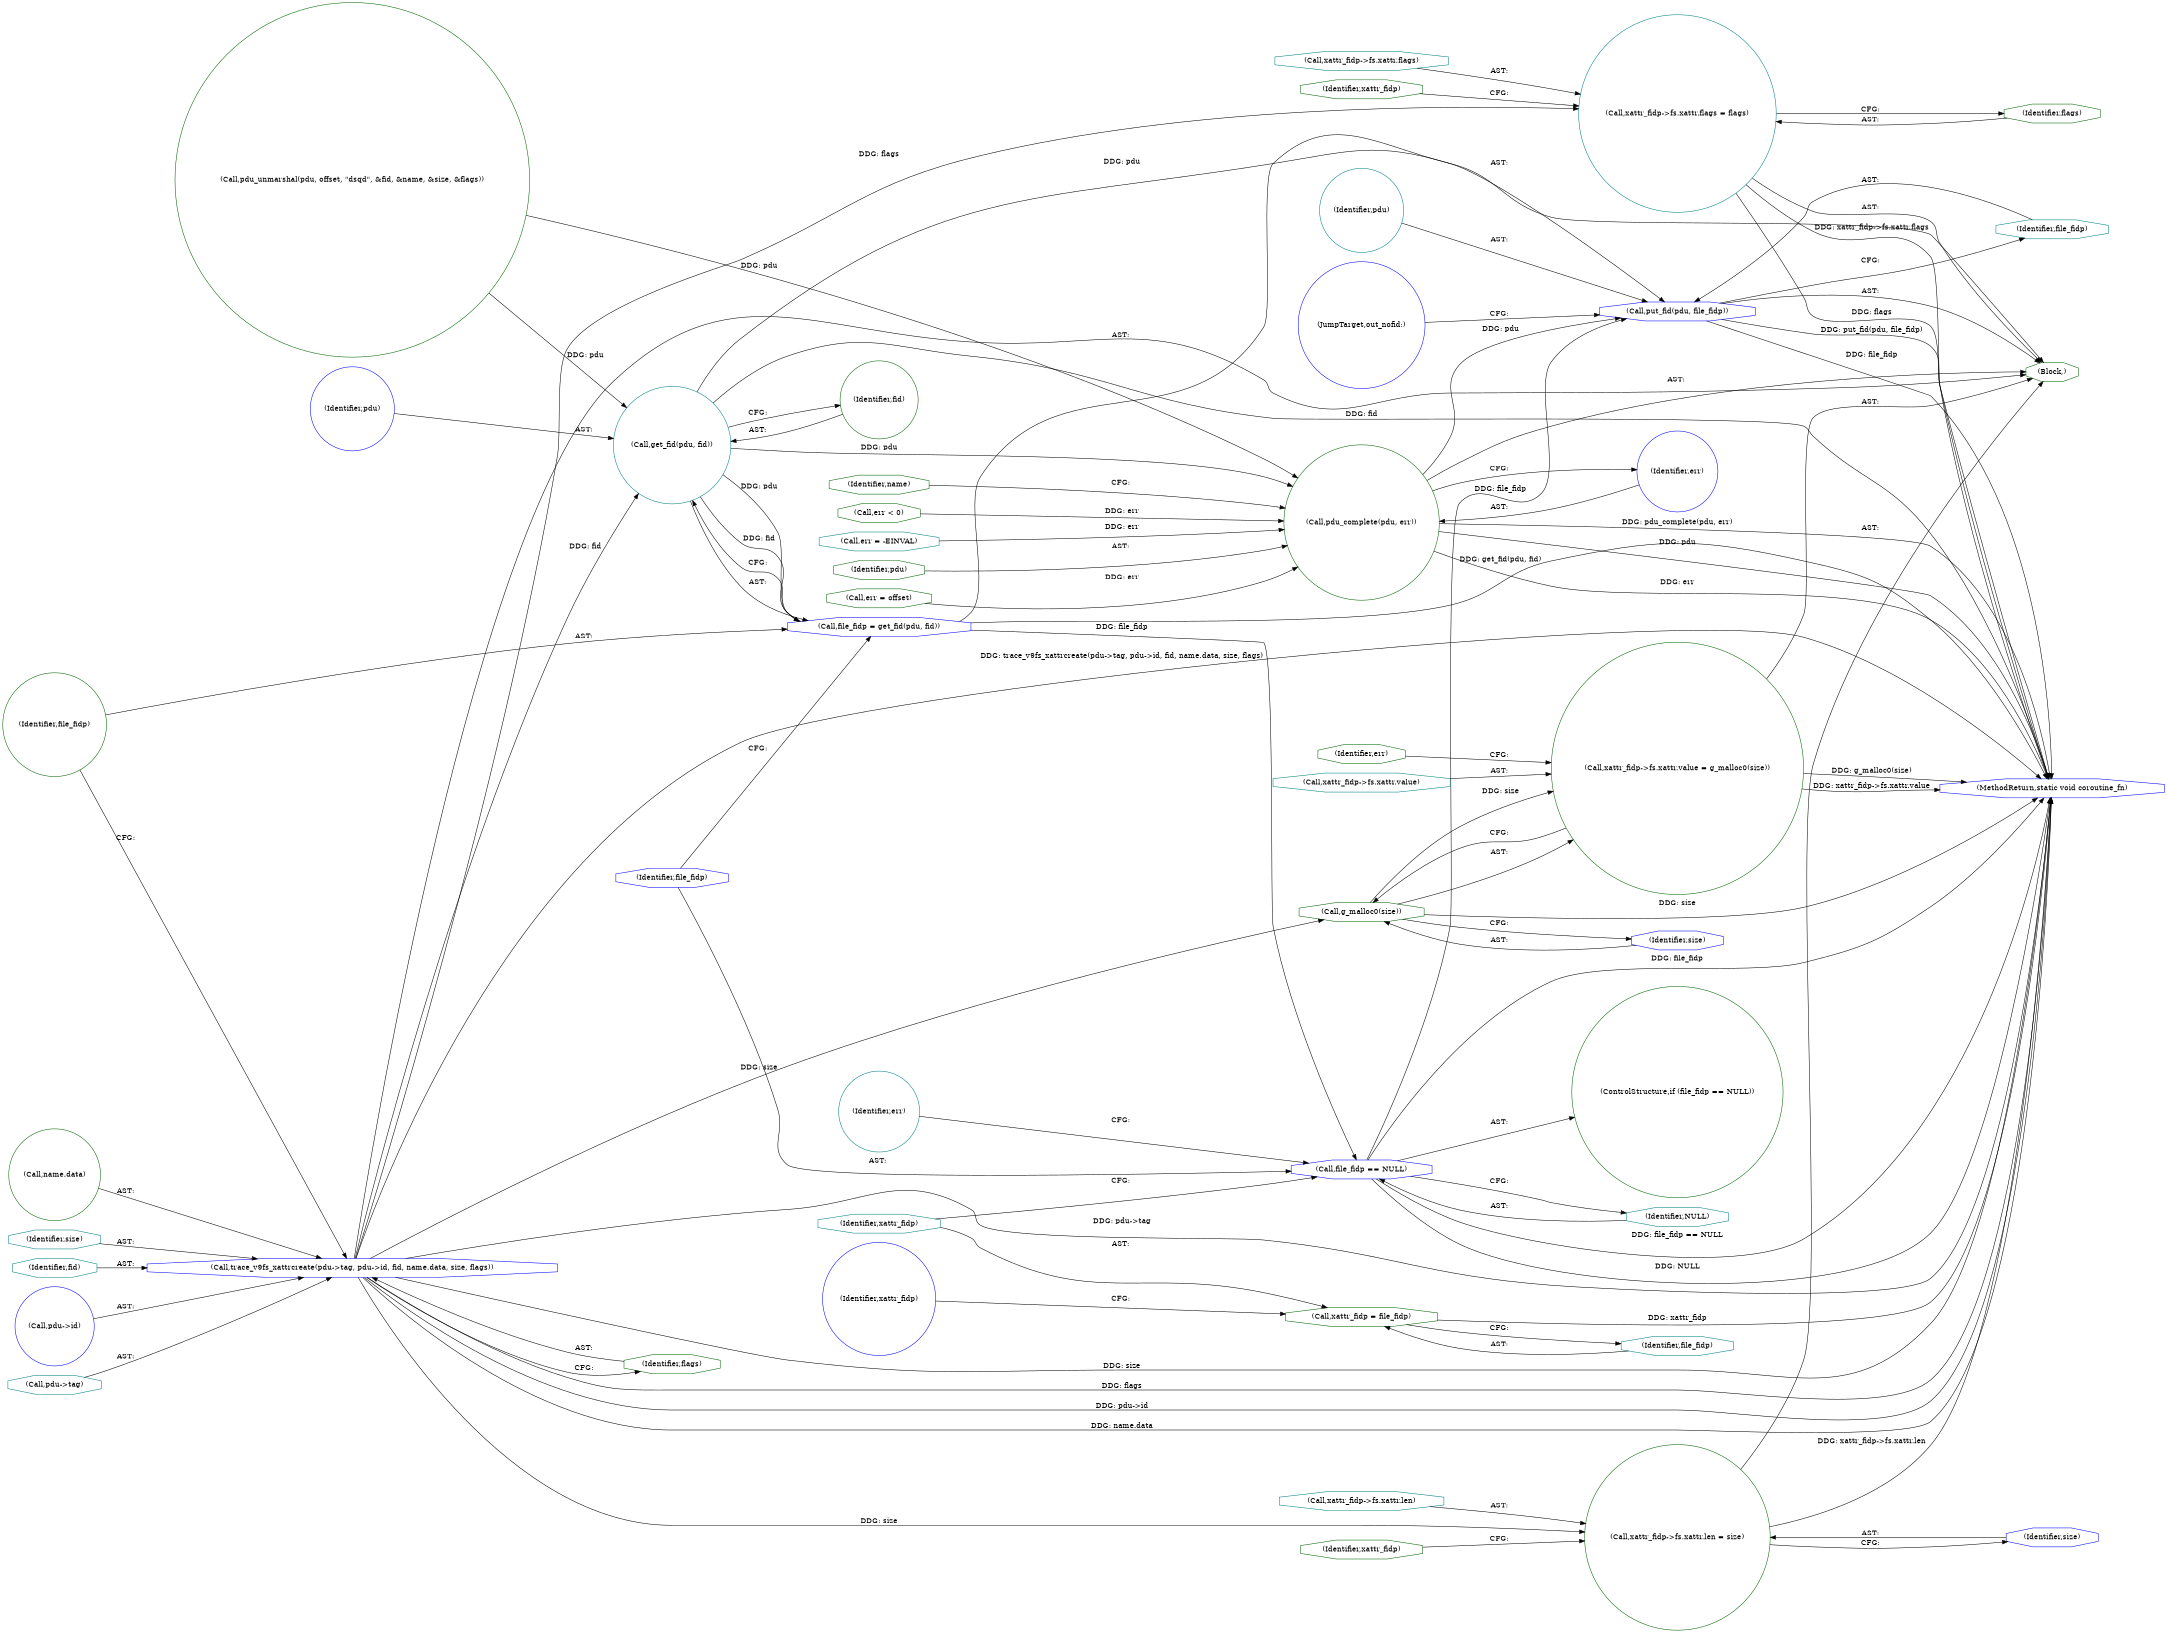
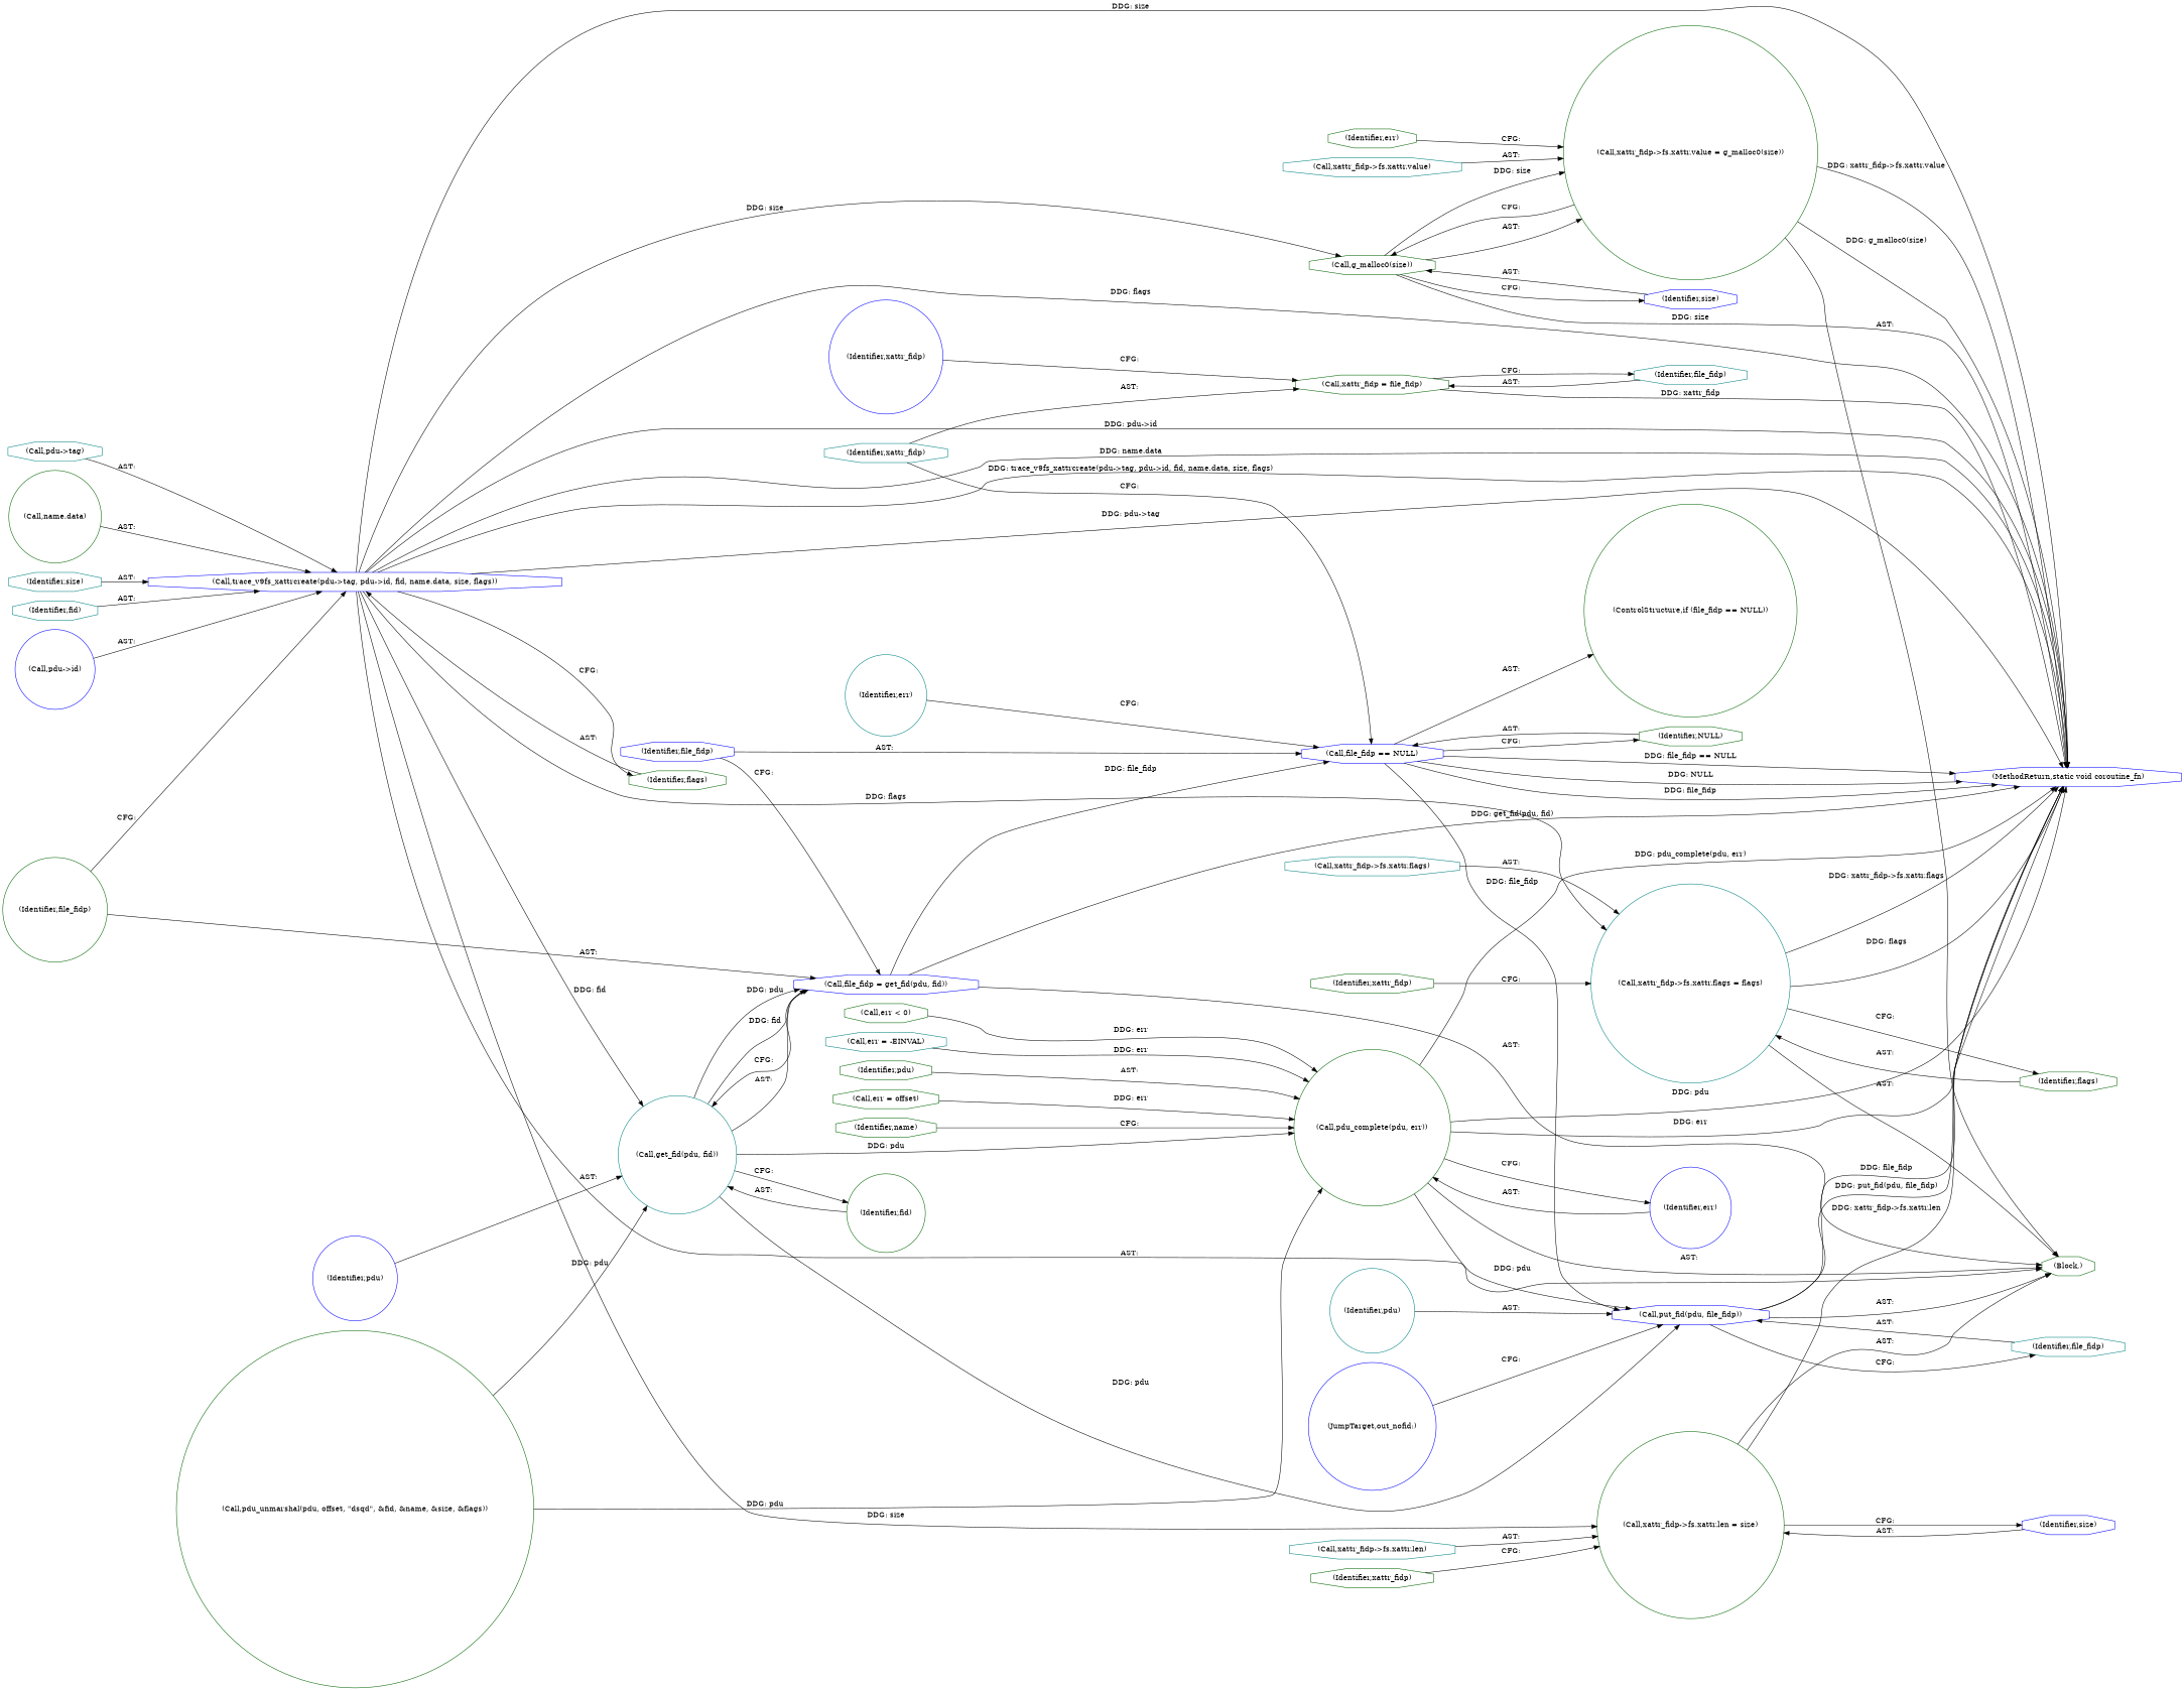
  digraph {
    rankdir=LR
    node [color=darkgreen shape=octagon]
    n1 [color=blue label="(Call,trace_v9fs_xattrcreate(pdu->tag, pdu->id, fid, name.data, size, flags))"]
    n2 [color=teal label="(Call,get_fid(pdu, fid))" shape=circle]
    n3 [label="(Call,xattr_fidp->fs.xattr.len = size)" shape=circle]
    n4 [color=teal label="(Call,xattr_fidp->fs.xattr.flags = flags)" shape=circle]
    n5 [label="(Call,g_malloc0(size))"]
    n6 [label="(Identifier,flags)"]
    n7 [color=blue label="(MethodReturn,static void coroutine_fn)"]
    n8 [label="(Block,)"]
    n9 [color=blue label="(Call,file_fidp = get_fid(pdu, fid))"]
    n10 [color=blue label="(Call,put_fid(pdu, file_fidp))"]
    n11 [label="(Call,pdu_complete(pdu, err))" shape=circle]
    n12 [label="(Identifier,fid)" shape=circle]
    n13 [color=blue label="(Identifier,size)"]
    n14 [label="(Identifier,flags)"]
    n15 [label="(Call,xattr_fidp->fs.xattr.value = g_malloc0(size))" shape=circle]
    n16 [color=blue label="(Identifier,size)"]
    n17 [color=blue label="(Call,file_fidp == NULL)"]
    n18 [color=teal label="(Identifier,file_fidp)"]
    n19 [color=blue label="(Identifier,err)" shape=circle]
    n20 [label="(ControlStructure,if (file_fidp == NULL))" shape=circle]
-   n21 [color=teal label="(Identifier,NULL)"]
+   n21 [label="(Identifier,NULL)"]
    n22 [label="(Call,xattr_fidp = file_fidp)"]
    n23 [color=teal label="(Identifier,file_fidp)"]
    n24 [color=blue label="(JumpTarget,out_nofid:)" shape=circle]
    n25 [color=teal label="(Identifier,pdu)" shape=circle]
    n26 [label="(Call,pdu_unmarshal(pdu, offset, \"dsqd\", &fid, &name, &size, &flags))" shape=circle]
    n27 [color=teal label="(Identifier,xattr_fidp)"]
    n28 [label="(Identifier,xattr_fidp)"]
    n29 [color=blue label="(Identifier,xattr_fidp)" shape=circle]
    n30 [color=teal label="(Call,xattr_fidp->fs.xattr.len)"]
    n31 [color=teal label="(Identifier,size)"]
    n32 [color=teal label="(Call,err = -EINVAL)"]
    n33 [color=teal label="(Identifier,fid)"]
    n34 [color=teal label="(Call,xattr_fidp->fs.xattr.flags)"]
    n35 [label="(Identifier,file_fidp)" shape=circle]
    n36 [color=blue label="(Identifier,file_fidp)"]
    n37 [color=blue label="(Call,pdu->id)" shape=circle]
    n38 [label="(Identifier,pdu)"]
    n39 [label="(Call,err = offset)"]
    n40 [color=blue label="(Identifier,pdu)" shape=circle]
    n41 [label="(Identifier,err)"]
    n42 [label="(Identifier,xattr_fidp)"]
    n43 [label="(Identifier,name)"]
    n44 [color=teal label="(Identifier,err)" shape=circle]
    n45 [color=teal label="(Call,pdu->tag)"]
    n46 [color=teal label="(Call,xattr_fidp->fs.xattr.value)"]
    n47 [label="(Call,name.data)" shape=circle]
    n48 [label="(Call,err < 0)"]
    n1 -> n2 [label="DDG: fid"]
    n1 -> n3 [label="DDG: size"]
    n1 -> n4 [label="DDG: flags"]
    n1 -> n5 [label="DDG: size"]
    n1 -> n6 [label="CFG: "]
    n1 -> n7 [label="DDG: size"]
    n1 -> n7 [label="DDG: flags"]
    n1 -> n7 [label="DDG: pdu->id"]
    n1 -> n7 [label="DDG: name.data"]
    n1 -> n7 [label="DDG: trace_v9fs_xattrcreate(pdu->tag, pdu->id, fid, name.data, size, flags)"]
    n1 -> n7 [label="DDG: pdu->tag"]
    n1 -> n8 [label="AST: "]
-   n2 -> n7 [label="DDG: fid"]
    n2 -> n9 [label="AST: "]
    n2 -> n9 [label="DDG: pdu"]
    n2 -> n9 [label="DDG: fid"]
    n2 -> n10 [label="DDG: pdu"]
    n2 -> n11 [label="DDG: pdu"]
    n2 -> n12 [label="CFG: "]
    n3 -> n7 [label="DDG: xattr_fidp->fs.xattr.len"]
    n3 -> n8 [label="AST: "]
    n3 -> n13 [label="CFG: "]
    n4 -> n7 [label="DDG: xattr_fidp->fs.xattr.flags"]
    n4 -> n7 [label="DDG: flags"]
    n4 -> n8 [label="AST: "]
    n4 -> n14 [label="CFG: "]
    n5 -> n7 [label="DDG: size"]
    n5 -> n15 [label="AST: "]
    n5 -> n15 [label="DDG: size"]
    n5 -> n16 [label="CFG: "]
    n6 -> n1 [label="AST: "]
    n9 -> n2 [label="CFG: "]
    n9 -> n7 [label="DDG: get_fid(pdu, fid)"]
    n9 -> n8 [label="AST: "]
    n9 -> n17 [label="DDG: file_fidp"]
    n10 -> n7 [label="DDG: put_fid(pdu, file_fidp)"]
    n10 -> n7 [label="DDG: file_fidp"]
    n10 -> n8 [label="AST: "]
    n10 -> n18 [label="CFG: "]
    n11 -> n7 [label="DDG: pdu_complete(pdu, err)"]
    n11 -> n7 [label="DDG: pdu"]
    n11 -> n7 [label="DDG: err"]
    n11 -> n8 [label="AST: "]
    n11 -> n10 [label="DDG: pdu"]
    n11 -> n19 [label="CFG: "]
    n12 -> n2 [label="AST: "]
    n13 -> n3 [label="AST: "]
    n14 -> n4 [label="AST: "]
    n15 -> n5 [label="CFG: "]
    n15 -> n7 [label="DDG: g_malloc0(size)"]
    n15 -> n7 [label="DDG: xattr_fidp->fs.xattr.value"]
    n15 -> n8 [label="AST: "]
    n16 -> n5 [label="AST: "]
    n17 -> n7 [label="DDG: file_fidp == NULL"]
    n17 -> n7 [label="DDG: NULL"]
    n17 -> n7 [label="DDG: file_fidp"]
    n17 -> n10 [label="DDG: file_fidp"]
    n17 -> n20 [label="AST: "]
    n17 -> n21 [label="CFG: "]
    n18 -> n10 [label="AST: "]
    n19 -> n11 [label="AST: "]
    n21 -> n17 [label="AST: "]
    n22 -> n7 [label="DDG: xattr_fidp"]
    n22 -> n23 [label="CFG: "]
    n23 -> n22 [label="AST: "]
    n24 -> n10 [label="CFG: "]
    n25 -> n10 [label="AST: "]
    n26 -> n2 [label="DDG: pdu"]
    n26 -> n11 [label="DDG: pdu"]
    n27 -> n17 [label="CFG: "]
    n27 -> n22 [label="AST: "]
    n28 -> n4 [label="CFG: "]
    n29 -> n22 [label="CFG: "]
    n30 -> n3 [label="AST: "]
    n31 -> n1 [label="AST: "]
    n32 -> n11 [label="DDG: err"]
    n33 -> n1 [label="AST: "]
    n34 -> n4 [label="AST: "]
    n35 -> n1 [label="CFG: "]
    n35 -> n9 [label="AST: "]
    n36 -> n9 [label="CFG: "]
    n36 -> n17 [label="AST: "]
    n37 -> n1 [label="AST: "]
    n38 -> n11 [label="AST: "]
    n39 -> n11 [label="DDG: err"]
    n40 -> n2 [label="AST: "]
    n41 -> n15 [label="CFG: "]
    n42 -> n3 [label="CFG: "]
    n43 -> n11 [label="CFG: "]
    n44 -> n17 [label="CFG: "]
    n45 -> n1 [label="AST: "]
    n46 -> n15 [label="AST: "]
    n47 -> n1 [label="AST: "]
    n48 -> n11 [label="DDG: err"]
  }
